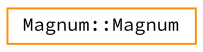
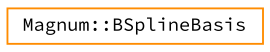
  digraph {
    rankdir=LR
    fontname="Source Code Pro"
-   n1 [color=darkorange fillcolor=white fontname="Source Code Pro" fontsize=10 height=0.2 label="Magnum::Magnum" shape=record style=filled width=0.4]
+   n1 [color=darkorange fillcolor=white fontname="Source Code Pro" fontsize=10 height=0.2 label="Magnum::BSplineBasis" shape=record style=filled width=0.4]
  }
